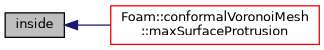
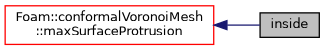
  digraph {
    rankdir=LR
    node [fontname=Helvetica fontsize=10 shape=record]
    n1 [color=black fillcolor=grey75 fontcolor=black height=0.2 label=inside style=filled width=0.4]
    n2 [color=red height=0.2 label="Foam::conformalVoronoiMesh\l::maxSurfaceProtrusion" width=0.4]
-   n1 -> n2 [color=midnightblue dir=back fontname=Helvetica fontsize=10 labelfontname=Helvetica labelfontsize=10 style=solid]
+   n2 -> n1 [color=midnightblue dir=back fontname=Helvetica fontsize=10 labelfontname=Helvetica labelfontsize=10 style=solid]
  }
